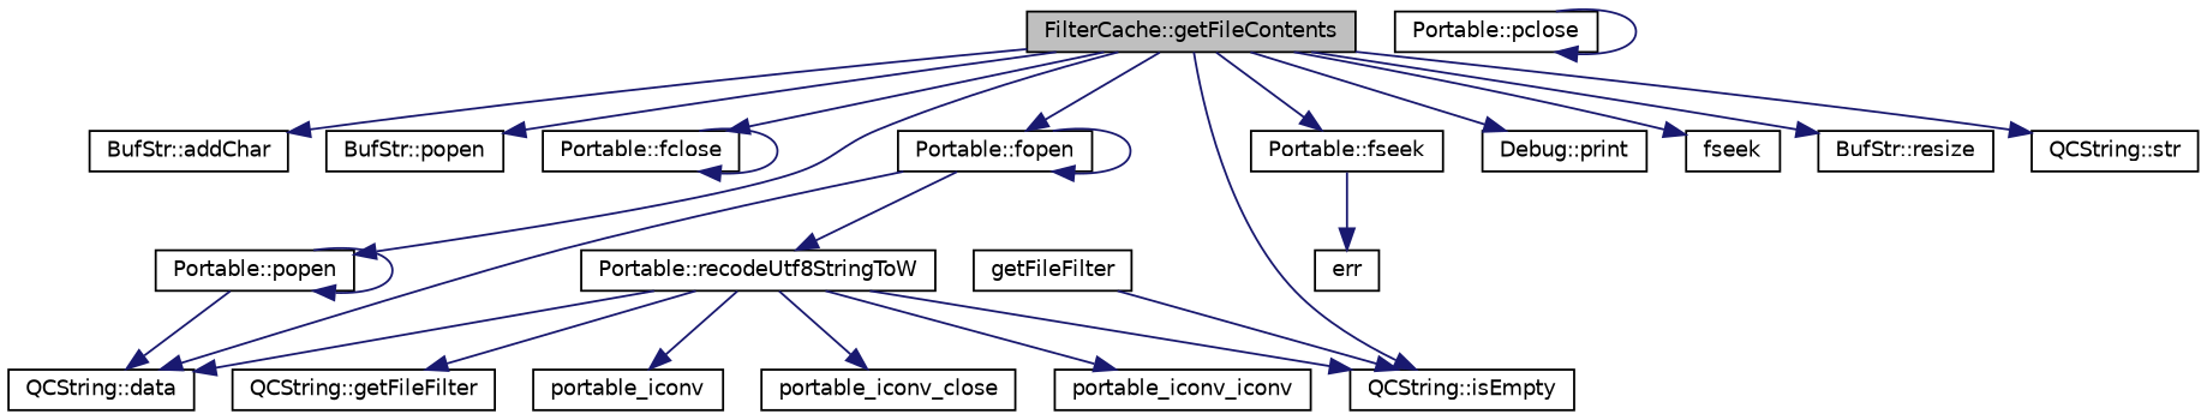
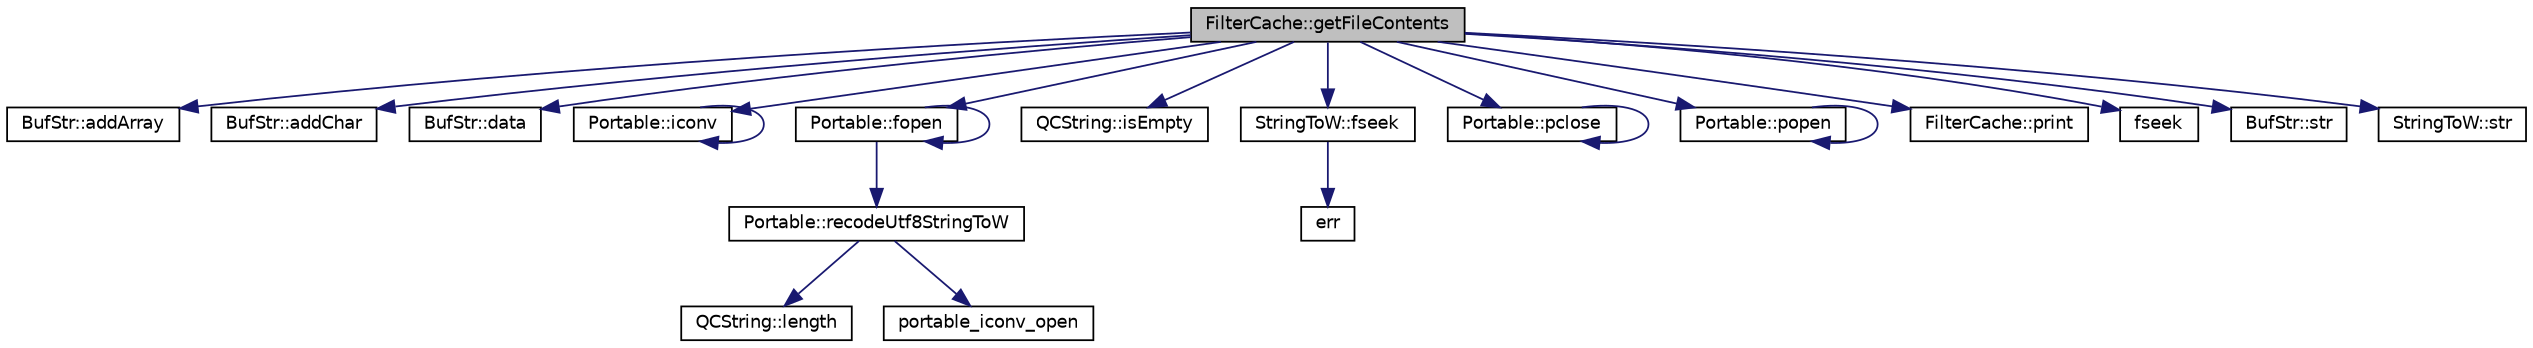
  digraph {
    rankdir=TB
    node [color=black fillcolor=white fontname=Helvetica fontsize=10 shape=record style=filled]
    edge [color=midnightblue fontname=Helvetica fontsize=10 labelfontname=Helvetica labelfontsize=10 style=solid]
    n1 [fillcolor=grey75 fontcolor=black height=0.2 label="FilterCache::getFileContents" width=0.4]
+   n2 [height=0.2 label="BufStr::addArray" width=0.4]
    n3 [height=0.2 label="BufStr::addChar" width=0.4]
-   n4 [height=0.2 label="BufStr::popen" width=0.4]
-   n5 [height=0.2 label="Portable::fclose" width=0.4]
+   n4 [height=0.2 label="BufStr::data" width=0.4]
+   n5 [height=0.2 label="Portable::iconv" width=0.4]
    n6 [height=0.2 label="Portable::fopen" width=0.4]
    n7 [height=0.2 label="QCString::isEmpty" width=0.4]
-   n8 [height=0.2 label="Portable::fseek" width=0.4]
+   n8 [height=0.2 label="StringToW::fseek" width=0.4]
    n9 [height=0.2 label="Portable::pclose" width=0.4]
    n10 [height=0.2 label="Portable::popen" width=0.4]
-   n11 [height=0.2 label="Debug::print" width=0.4]
+   n11 [height=0.2 label="FilterCache::print" width=0.4]
    n12 [height=0.2 label=fseek width=0.4]
-   n13 [height=0.2 label="BufStr::resize" width=0.4]
-   n14 [height=0.2 label="QCString::str" width=0.4]
+   n13 [height=0.2 label="BufStr::str" width=0.4]
+   n14 [height=0.2 label="StringToW::str" width=0.4]
    n15 [height=0.2 label=err width=0.4]
-   n16 [height=0.2 label="QCString::data" width=0.4]
    n17 [height=0.2 label="Portable::recodeUtf8StringToW" width=0.4]
-   n18 [height=0.2 label=getFileFilter width=0.4]
-   n19 [height=0.2 label="QCString::getFileFilter" width=0.4]
-   n20 [height=0.2 label=portable_iconv width=0.4]
-   n21 [height=0.2 label=portable_iconv_close width=0.4]
-   n22 [height=0.2 label=portable_iconv_iconv width=0.4]
+   n19 [height=0.2 label="QCString::length" width=0.4]
+   n22 [height=0.2 label=portable_iconv_open width=0.4]
+   n1 -> n2
    n1 -> n3
    n1 -> n4
    n1 -> n5
    n1 -> n6
    n1 -> n7
    n1 -> n8
+   n1 -> n9
    n1 -> n10
    n1 -> n11
    n1 -> n12
    n1 -> n13
    n1 -> n14
    n5 -> n5
    n6 -> n6
-   n6 -> n16
    n6 -> n17
    n8 -> n15
    n9 -> n9
    n10 -> n10
-   n10 -> n16
-   n17 -> n7
-   n17 -> n16
    n17 -> n19
-   n17 -> n20
-   n17 -> n21
    n17 -> n22
-   n18 -> n7
  }
